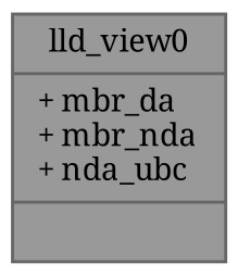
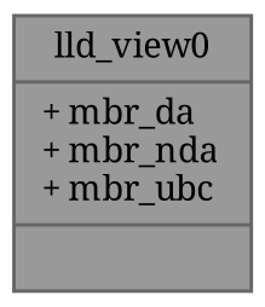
  digraph {
    fontname="Noto Serif"
-   n1 [color=gray40 fillcolor=grey60 fontcolor=black fontname="Noto Serif" fontsize=10 height=0.2 label="{lld_view0\n|+ mbr_da\l+ mbr_nda\l+ nda_ubc\l|}" shape=record style=filled width=0.4]
+   n1 [color=gray40 fillcolor=grey60 fontcolor=black fontname="Noto Serif" fontsize=10 height=0.2 label="{lld_view0\n|+ mbr_da\l+ mbr_nda\l+ mbr_ubc\l|}" shape=record style=filled width=0.4]
  }
